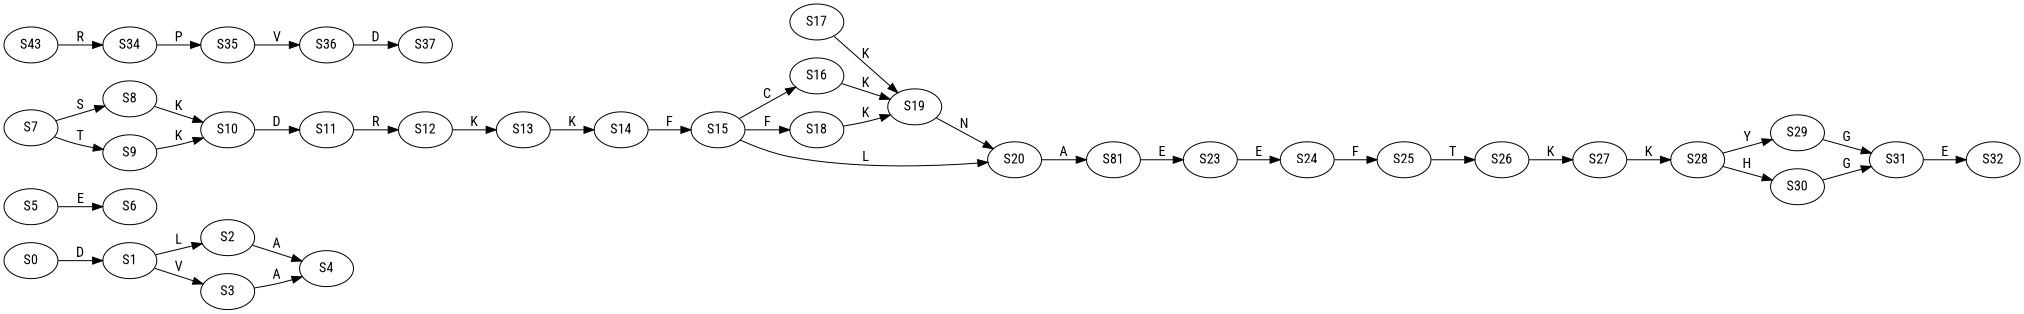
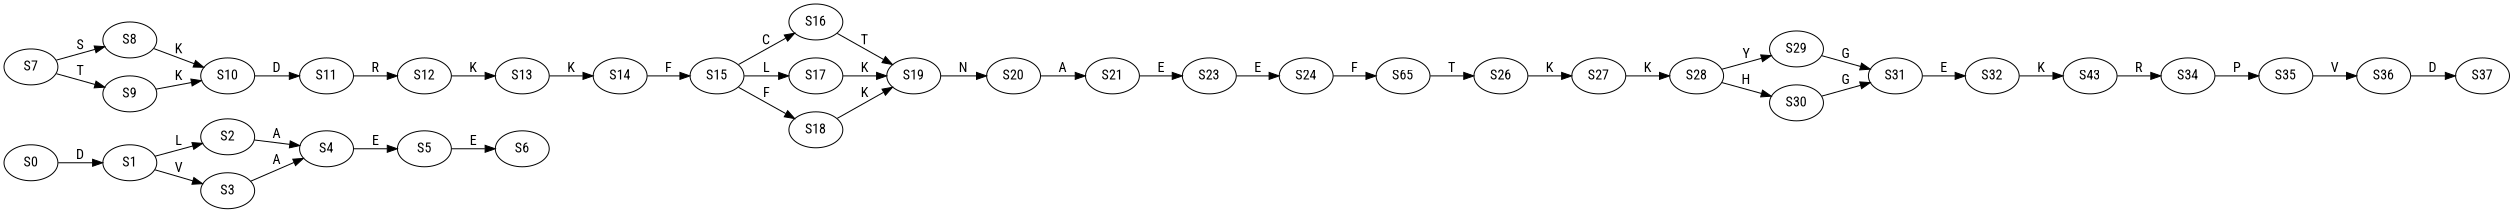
  strict digraph {
    fontname="Roboto Condensed"
    rankdir=LR
    node [fontname="Roboto Condensed"]
    edge [fontname="Roboto Condensed"]
    S0
    S1
    S2
    S3
    S4
    S5
    S6
    S7
    S8
    S9
    S10
    S11
    S12
    S13
    S14
    S15
    S16
    S17
    S18
    S19
    S20
-   S21 [label=S81]
+   S21
    S23
    S24
-   S25
+   S25 [label=S65]
    S26
    S27
    S28
    S29
    S30
    S31
    S32
    n33 [label=S43]
    S34
    S35
    S36
    S37
    S0 -> S1 [label=D]
    S1 -> S2 [label=L]
    S1 -> S3 [label=V]
    S2 -> S4 [label=A]
    S3 -> S4 [label=A]
+   S4 -> S5 [label=E]
    S5 -> S6 [label=E]
    S7 -> S8 [label=S]
    S7 -> S9 [label=T]
    S8 -> S10 [label=K]
    S9 -> S10 [label=K]
    S10 -> S11 [label=D]
    S11 -> S12 [label=R]
    S12 -> S13 [label=K]
    S13 -> S14 [label=K]
    S14 -> S15 [label=F]
    S15 -> S16 [label=C]
-   S15 -> S20 [label=L]
+   S15 -> S17 [label=L]
    S15 -> S18 [label=F]
-   S16 -> S19 [label=K]
+   S16 -> S19 [label=T]
    S17 -> S19 [label=K]
    S18 -> S19 [label=K]
    S19 -> S20 [label=N]
    S20 -> S21 [label=A]
    S21 -> S23 [label=E]
    S23 -> S24 [label=E]
    S24 -> S25 [label=F]
    S25 -> S26 [label=T]
    S26 -> S27 [label=K]
    S27 -> S28 [label=K]
    S28 -> S29 [label=Y]
    S28 -> S30 [label=H]
    S29 -> S31 [label=G]
    S30 -> S31 [label=G]
    S31 -> S32 [label=E]
+   S32 -> n33 [label=K]
    n33 -> S34 [label=R]
    S34 -> S35 [label=P]
    S35 -> S36 [label=V]
    S36 -> S37 [label=D]
  }
